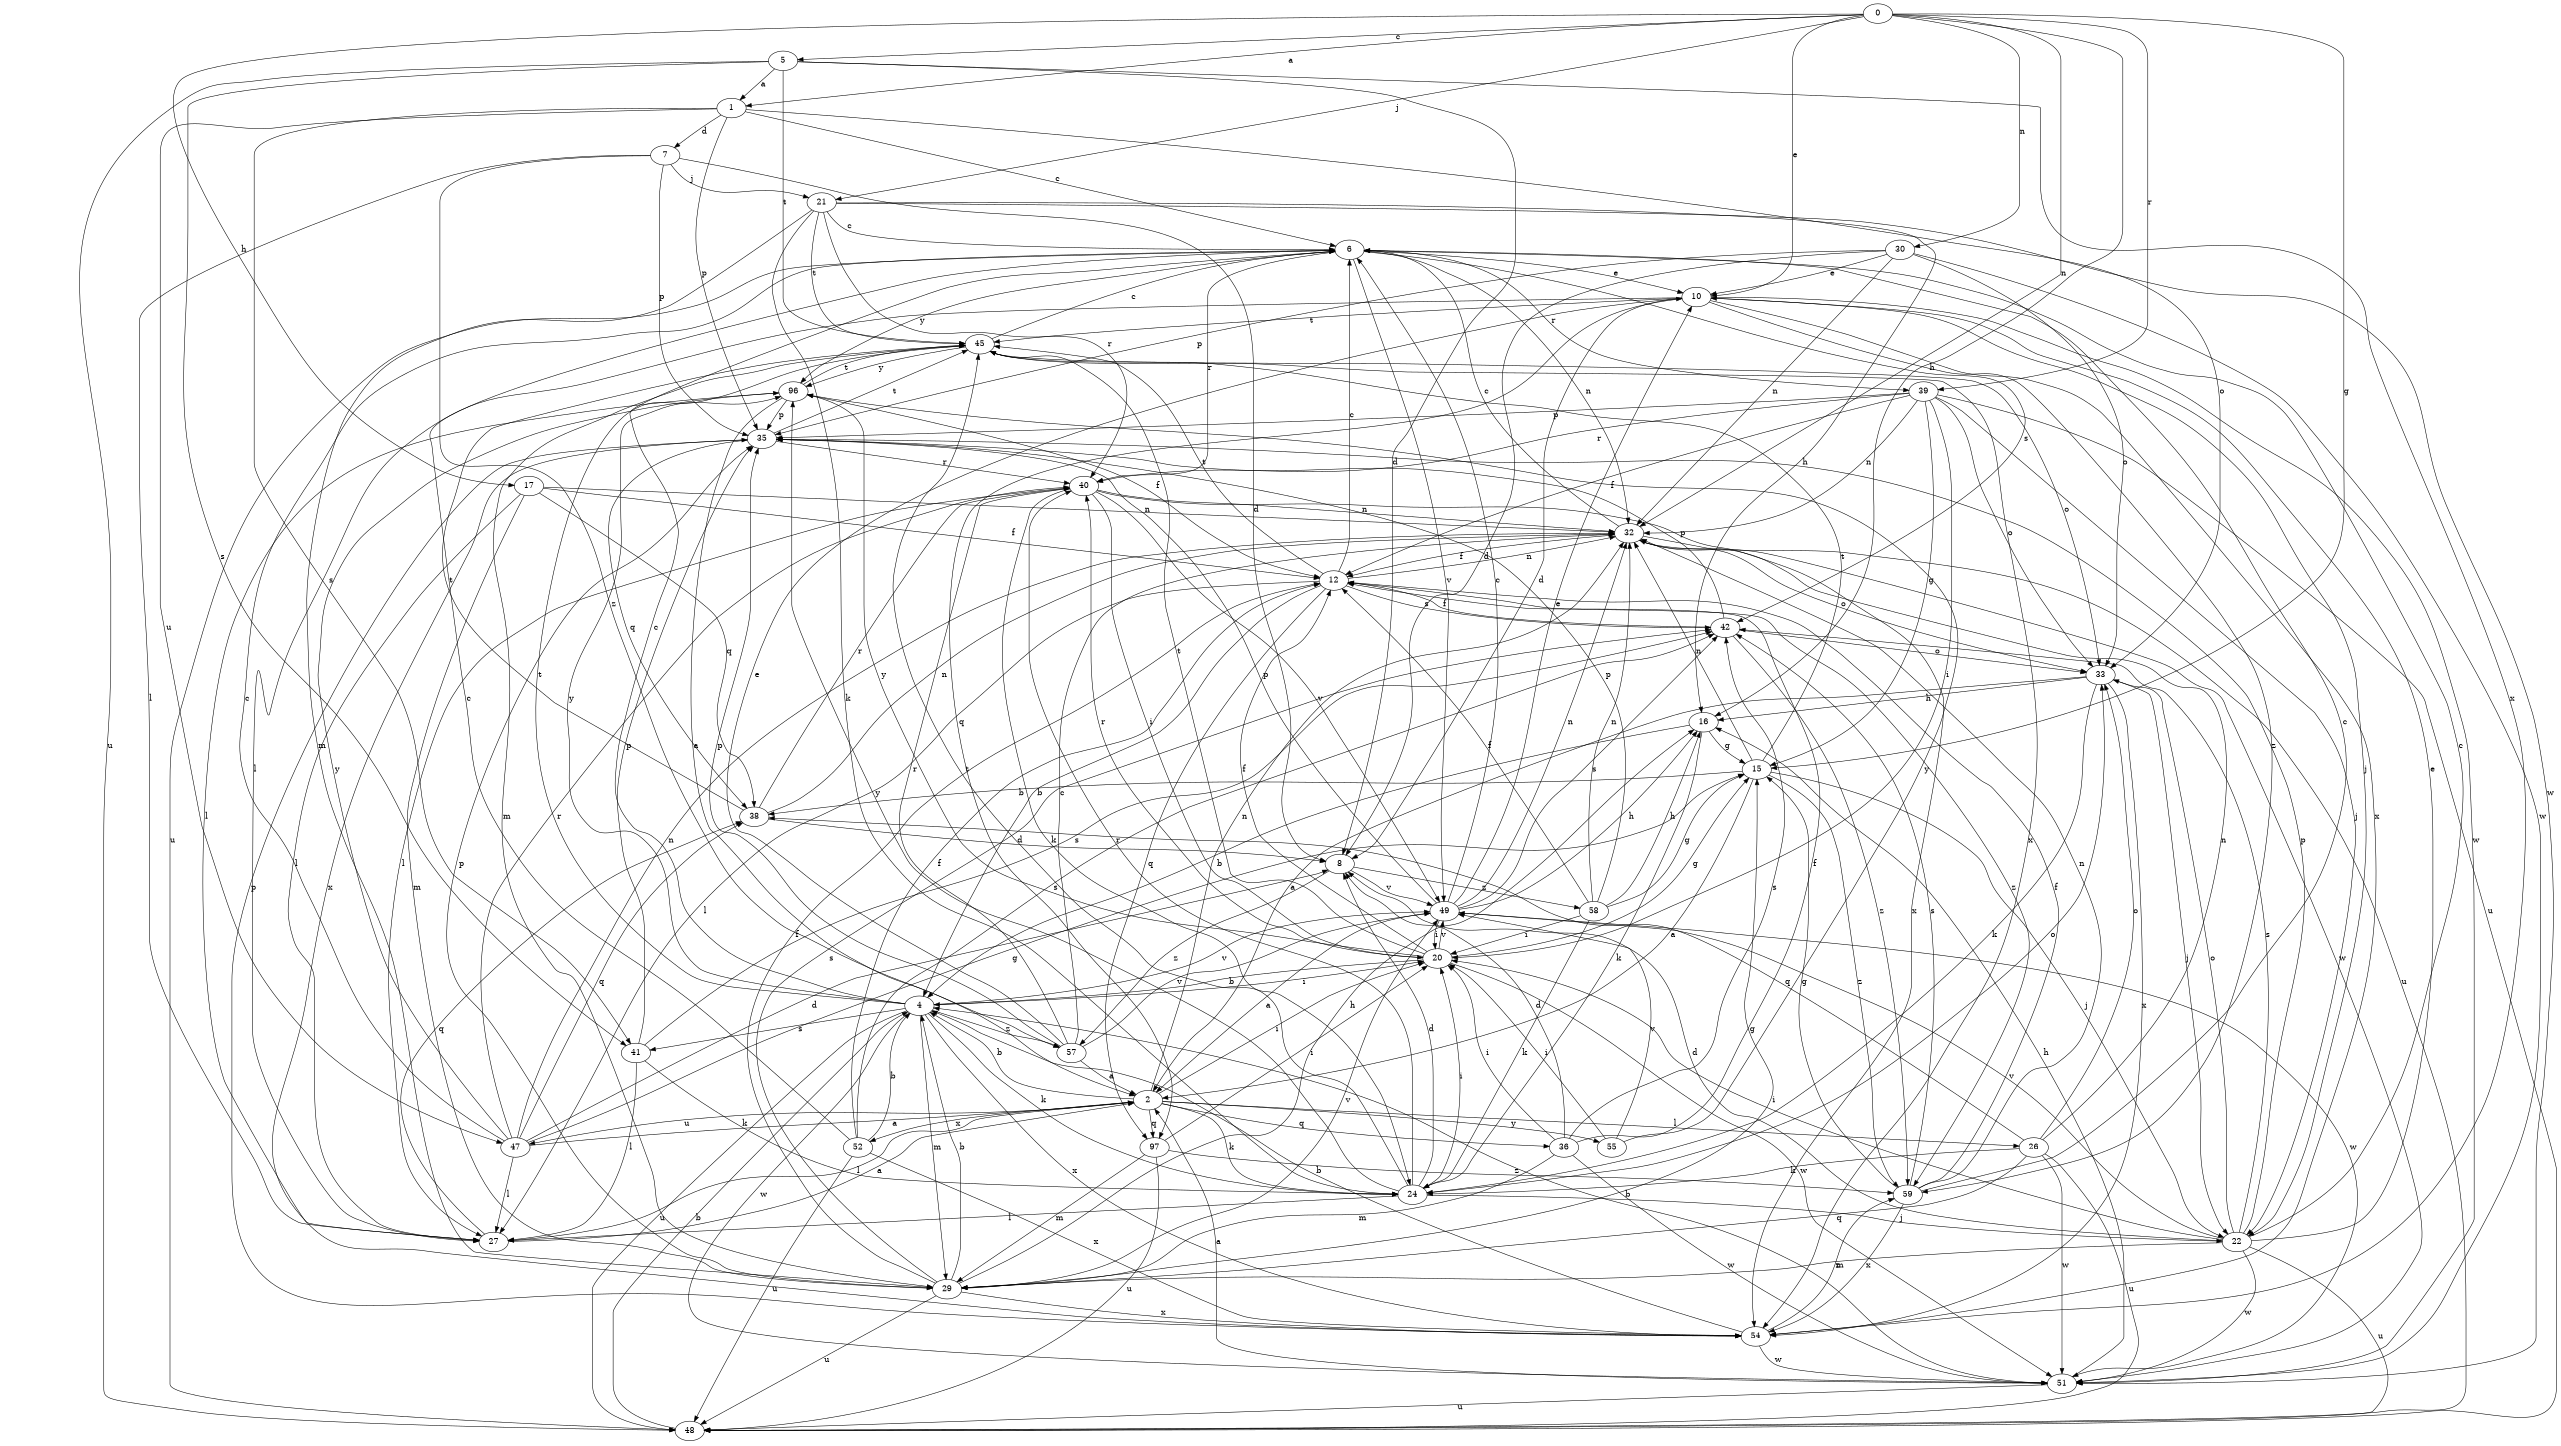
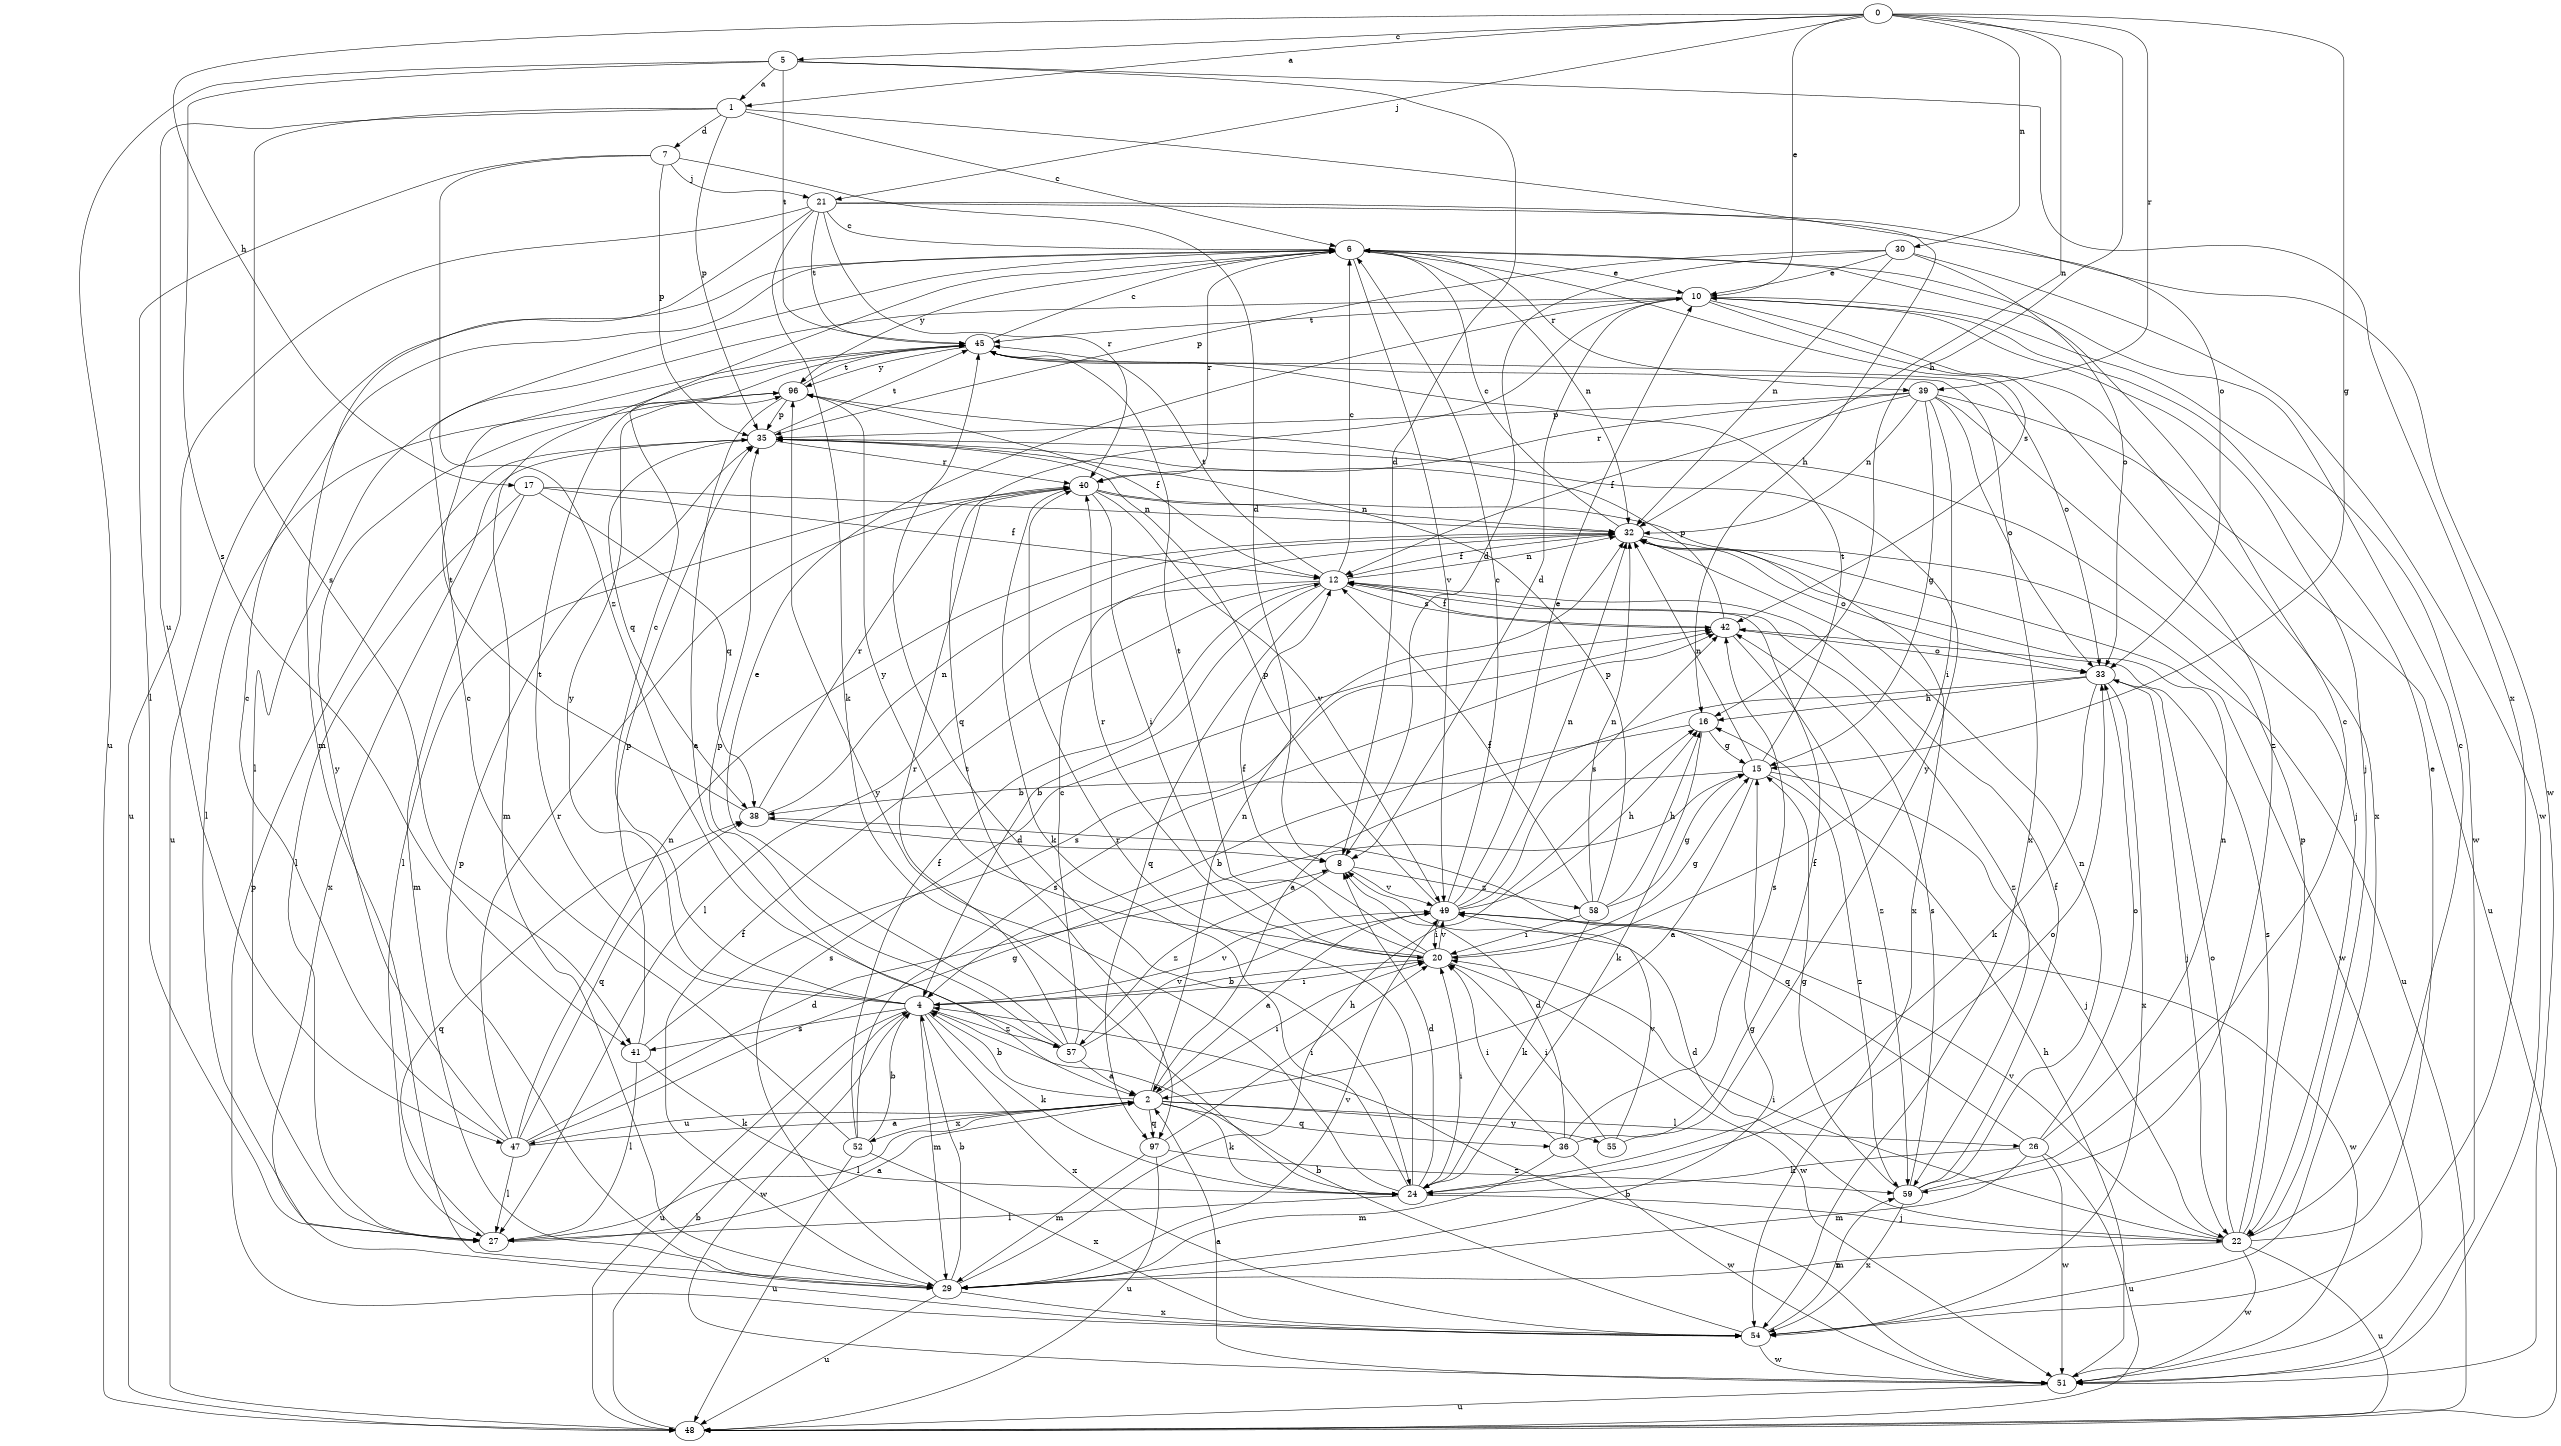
  strict digraph {
    0
    1
    5
    10
    15
    17
    n7 [label=16]
    21
    30
    32
    39
    6
    7
    33
    35
    41
    47
    45
    48
    54
    8
    27
    n23 [label=97]
    51
    22
    59
    2
    38
    29
    12
    4
    24
    40
    20
    49
    n36 [label=96]
    42
    57
    26
    36
    52
    55
    58
    0 -> 1 [label=a]
    0 -> 5 [label=c]
    0 -> 10 [label=e]
    0 -> 15 [label=g]
    0 -> 17 [label=h]
    0 -> n7 [label=h]
    0 -> 21 [label=j]
    0 -> 30 [label=n]
    0 -> 32 [label=n]
    0 -> 39 [label=r]
    1 -> 6 [label=c]
    1 -> 7 [label=d]
    1 -> 33 [label=o]
    1 -> 35 [label=p]
    1 -> 41 [label=s]
    1 -> 47 [label=u]
    5 -> 1 [label=a]
    5 -> 41 [label=s]
    5 -> 45 [label=t]
    5 -> 48 [label=u]
    5 -> 54 [label=x]
    5 -> 8 [label=d]
    10 -> 45 [label=t]
    10 -> 54 [label=x]
    10 -> 8 [label=d]
    10 -> 27 [label=l]
    10 -> n23 [label=q]
    10 -> 51 [label=w]
    10 -> 22 [label=j]
    10 -> 59 [label=z]
    15 -> 32 [label=n]
    15 -> 45 [label=t]
    15 -> 22 [label=j]
    15 -> 59 [label=z]
    15 -> 2 [label=a]
    15 -> 38 [label=b]
    17 -> 32 [label=n]
    17 -> 27 [label=l]
    17 -> 38 [label=q]
    17 -> 29 [label=m]
    17 -> 12 [label=f]
    n7 -> 15 [label=g]
    n7 -> 4 [label=b]
    n7 -> 24 [label=k]
    21 -> n7 [label=h]
    21 -> 6 [label=c]
    21 -> 45 [label=t]
+   21 -> 48 [label=u]
    21 -> 51 [label=w]
    21 -> 29 [label=m]
    21 -> 24 [label=k]
    21 -> 40 [label=r]
    30 -> 10 [label=e]
    30 -> 32 [label=n]
    30 -> 33 [label=o]
    30 -> 35 [label=p]
    30 -> 8 [label=d]
    30 -> 51 [label=w]
    32 -> 6 [label=c]
    32 -> 33 [label=o]
    32 -> 48 [label=u]
    32 -> 51 [label=w]
    32 -> 12 [label=f]
    39 -> 15 [label=g]
    39 -> 32 [label=n]
    39 -> 33 [label=o]
    39 -> 35 [label=p]
    39 -> 48 [label=u]
    39 -> 22 [label=j]
    39 -> 12 [label=f]
    39 -> 40 [label=r]
    39 -> 20 [label=i]
    6 -> 10 [label=e]
    6 -> 32 [label=n]
    6 -> 39 [label=r]
    6 -> 48 [label=u]
    6 -> 40 [label=r]
    6 -> 49 [label=v]
    6 -> n36 [label=y]
    6 -> 42 [label=s]
    7 -> 21 [label=j]
    7 -> 35 [label=p]
    7 -> 8 [label=d]
    7 -> 27 [label=l]
    7 -> 57 [label=z]
    33 -> n7 [label=h]
    33 -> 54 [label=x]
    33 -> 22 [label=j]
    33 -> 2 [label=a]
    33 -> 24 [label=k]
    35 -> 45 [label=t]
    35 -> 54 [label=x]
    35 -> 38 [label=q]
    35 -> 40 [label=r]
    41 -> 35 [label=p]
    41 -> 27 [label=l]
    41 -> 24 [label=k]
    41 -> 42 [label=s]
    47 -> 15 [label=g]
    47 -> 32 [label=n]
    47 -> 6 [label=c]
    47 -> 8 [label=d]
    47 -> 27 [label=l]
    47 -> 2 [label=a]
    47 -> 38 [label=q]
    47 -> 40 [label=r]
    47 -> n36 [label=y]
    45 -> 6 [label=c]
    45 -> 33 [label=o]
    45 -> 54 [label=x]
    45 -> 29 [label=m]
    45 -> n36 [label=y]
    48 -> 4 [label=b]
    54 -> 35 [label=p]
    54 -> 51 [label=w]
    54 -> 59 [label=z]
    54 -> 4 [label=b]
    8 -> 49 [label=v]
    8 -> 57 [label=z]
    8 -> 58 [label=z]
    27 -> 2 [label=a]
    27 -> 38 [label=q]
    n23 -> 48 [label=u]
    n23 -> 59 [label=z]
    n23 -> 29 [label=m]
    n23 -> 20 [label=i]
    51 -> n7 [label=h]
    51 -> 48 [label=u]
    51 -> 2 [label=a]
    51 -> 4 [label=b]
    22 -> 10 [label=e]
    22 -> 6 [label=c]
    22 -> 33 [label=o]
    22 -> 35 [label=p]
    22 -> 48 [label=u]
    22 -> 8 [label=d]
    22 -> 51 [label=w]
    22 -> 29 [label=m]
    22 -> 20 [label=i]
    22 -> 49 [label=v]
    22 -> 42 [label=s]
    59 -> 15 [label=g]
    59 -> 32 [label=n]
    59 -> 6 [label=c]
    59 -> 54 [label=x]
    59 -> 12 [label=f]
    59 -> 42 [label=s]
    2 -> 32 [label=n]
    2 -> 47 [label=u]
    2 -> 27 [label=l]
    2 -> n23 [label=q]
    2 -> 4 [label=b]
    2 -> 24 [label=k]
    2 -> 20 [label=i]
    2 -> 26 [label=l]
    2 -> 36 [label=q]
    2 -> 52 [label=x]
    2 -> 55 [label=y]
    38 -> 32 [label=n]
    38 -> 45 [label=t]
    38 -> 8 [label=d]
    38 -> 40 [label=r]
    29 -> 15 [label=g]
    29 -> n7 [label=h]
    29 -> 35 [label=p]
    29 -> 48 [label=u]
    29 -> 54 [label=x]
-   29 -> 12 [label=f]
+   12 -> 29 [label=f]
    29 -> 4 [label=b]
    29 -> 49 [label=v]
    29 -> 42 [label=s]
    12 -> 32 [label=n]
    12 -> 6 [label=c]
    12 -> 45 [label=t]
    12 -> 27 [label=l]
    12 -> n23 [label=q]
    12 -> 59 [label=z]
    12 -> 4 [label=b]
    12 -> 42 [label=s]
    4 -> 6 [label=c]
    4 -> 41 [label=s]
    4 -> 45 [label=t]
    4 -> 48 [label=u]
    4 -> 54 [label=x]
    4 -> 51 [label=w]
    4 -> 29 [label=m]
    4 -> 24 [label=k]
    4 -> 20 [label=i]
    4 -> 49 [label=v]
    4 -> n36 [label=y]
    4 -> 57 [label=z]
    24 -> 33 [label=o]
    24 -> 45 [label=t]
    24 -> 8 [label=d]
    24 -> 27 [label=l]
    24 -> 22 [label=j]
    24 -> 40 [label=r]
    24 -> 20 [label=i]
    24 -> n36 [label=y]
    40 -> 32 [label=n]
    40 -> 54 [label=x]
    40 -> 27 [label=l]
    40 -> 24 [label=k]
    40 -> 20 [label=i]
    40 -> 49 [label=v]
    20 -> 15 [label=g]
    20 -> 45 [label=t]
    20 -> 51 [label=w]
    20 -> 12 [label=f]
    20 -> 4 [label=b]
    20 -> 40 [label=r]
    20 -> 49 [label=v]
    20 -> n36 [label=y]
    49 -> 10 [label=e]
    49 -> n7 [label=h]
    49 -> 32 [label=n]
    49 -> 6 [label=c]
    49 -> 35 [label=p]
    49 -> 51 [label=w]
    49 -> 2 [label=a]
    49 -> 20 [label=i]
    49 -> 42 [label=s]
    n36 -> 35 [label=p]
    n36 -> 45 [label=t]
    n36 -> 27 [label=l]
    n36 -> 2 [label=a]
    n36 -> 12 [label=f]
    42 -> 33 [label=o]
    42 -> 35 [label=p]
    42 -> 59 [label=z]
    42 -> 12 [label=f]
    57 -> 10 [label=e]
    57 -> 32 [label=c]
    57 -> 35 [label=p]
    57 -> 2 [label=a]
    57 -> 40 [label=r]
    57 -> 49 [label=v]
    26 -> 32 [label=n]
    26 -> 33 [label=o]
    26 -> 48 [label=u]
    26 -> 51 [label=w]
    26 -> 38 [label=q]
-   26 -> 29 [label=q]
+   26 -> 29 [label=m]
    26 -> 24 [label=k]
    36 -> 8 [label=d]
    36 -> 51 [label=w]
    36 -> 29 [label=m]
    36 -> 12 [label=f]
    36 -> 20 [label=i]
    36 -> 42 [label=s]
    52 -> 6 [label=c]
    52 -> 48 [label=u]
    52 -> 54 [label=x]
    52 -> 12 [label=f]
    52 -> 4 [label=b]
    52 -> 42 [label=s]
    55 -> 20 [label=i]
    55 -> 49 [label=v]
    55 -> n36 [label=y]
    58 -> 15 [label=g]
    58 -> n7 [label=h]
    58 -> 32 [label=n]
    58 -> 35 [label=p]
    58 -> 12 [label=f]
    58 -> 24 [label=k]
    58 -> 20 [label=i]
  }
